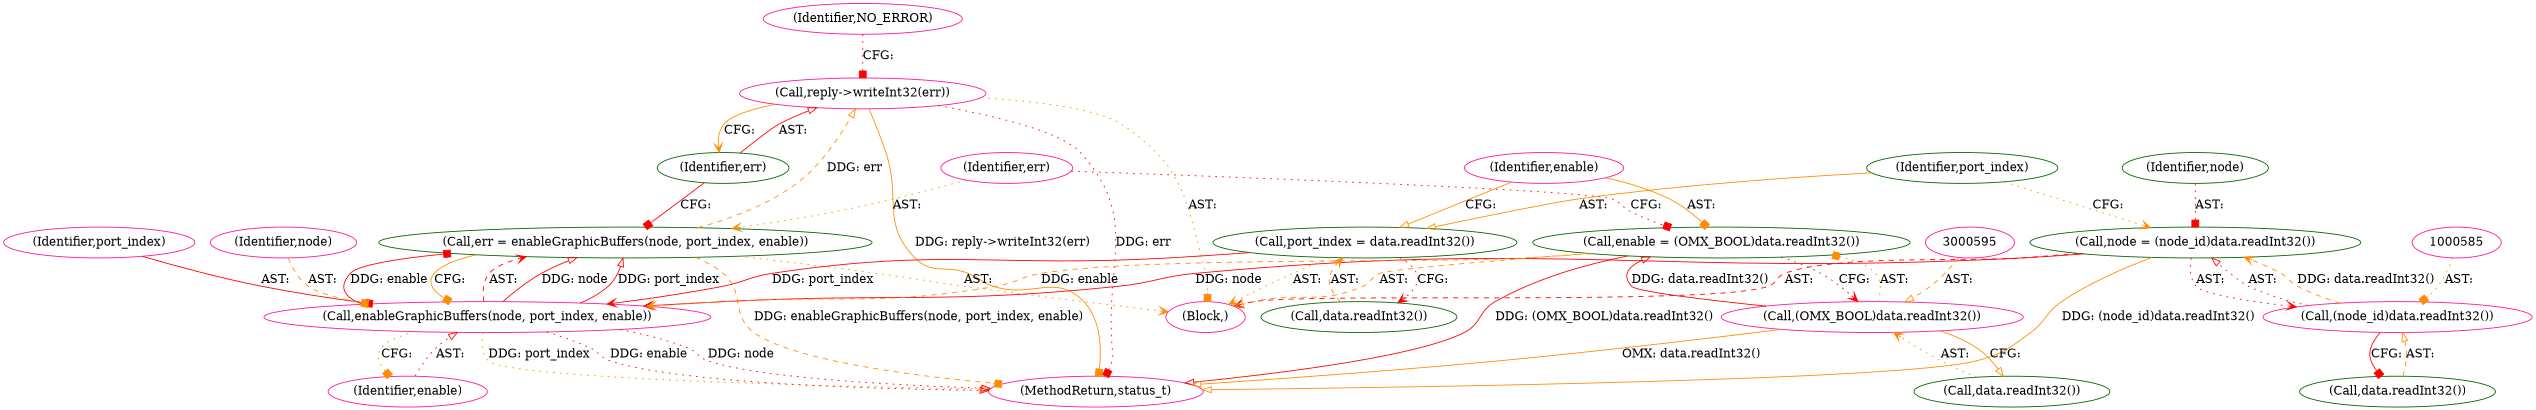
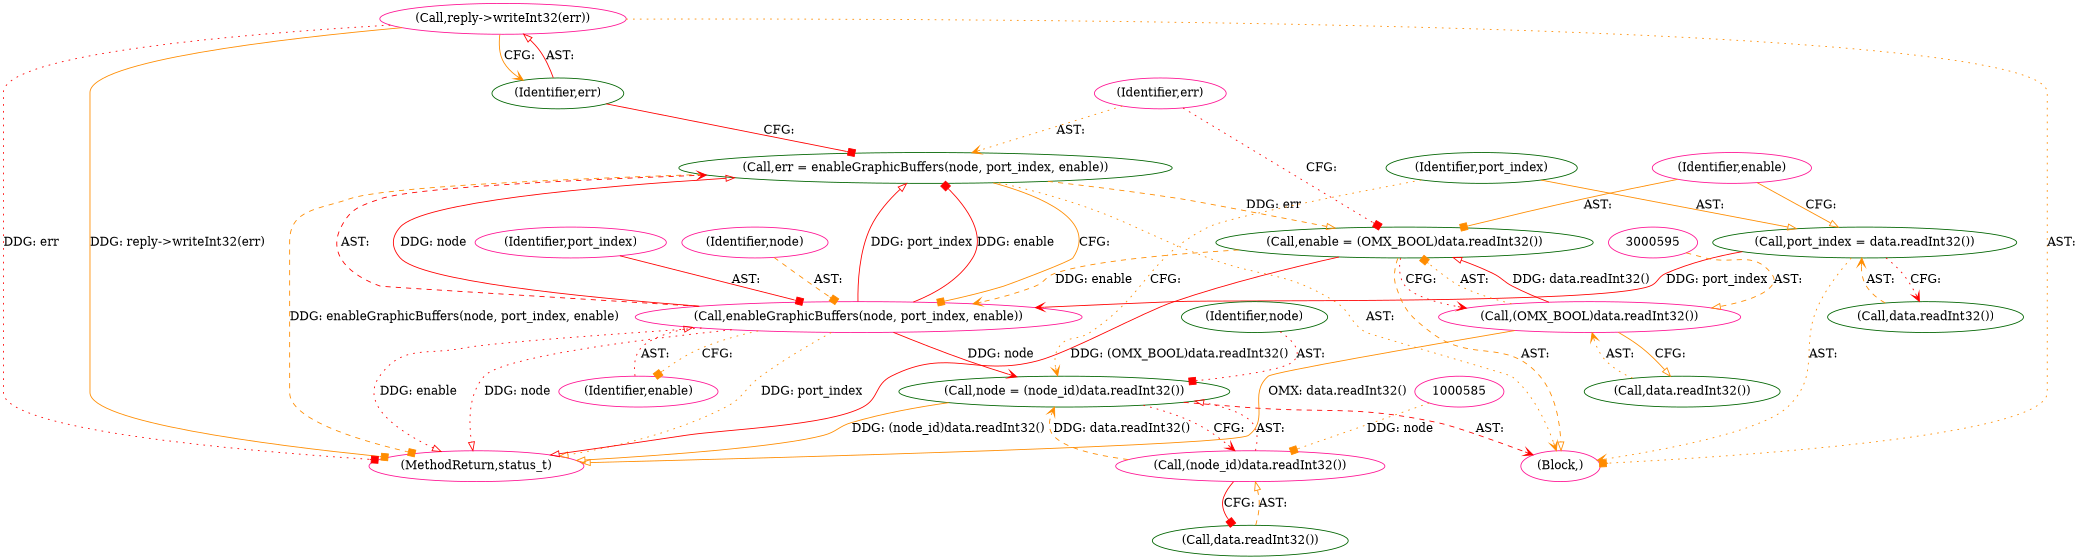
  digraph {
    node [color=deeppink]
    edge [arrowhead=onormal color=darkorange style=dotted]
    n1 [label="(Call,reply->writeInt32(err))"]
    n2 [label="(Block,)"]
    n3 [label="(MethodReturn,status_t)"]
    n4 [color=darkgreen label="(Identifier,err)"]
    n5 [color=darkgreen label="(Call,err = enableGraphicBuffers(node, port_index, enable))"]
    n6 [label="(Call,enableGraphicBuffers(node, port_index, enable))"]
    n7 [label="(Identifier,enable)"]
    n8 [color=darkgreen label="(Call,node = (node_id)data.readInt32())"]
    n9 [label="(Call,(node_id)data.readInt32())"]
    n10 [color=darkgreen label="(Call,data.readInt32())"]
    n11 [color=darkgreen label="(Call,port_index = data.readInt32())"]
    n12 [color=darkgreen label="(Call,data.readInt32())"]
    n13 [color=darkgreen label="(Call,enable = (OMX_BOOL)data.readInt32())"]
    n14 [label="(Call,(OMX_BOOL)data.readInt32())"]
    n15 [color=darkgreen label="(Call,data.readInt32())"]
    n16 [label="(Identifier,enable)"]
    n17 [label="(Identifier,port_index)"]
    n18 [color=darkgreen label="(Identifier,port_index)"]
    n19 [label="(Identifier,err)"]
    n20 [label="(Identifier,node)"]
-   n21 [label="(Identifier,NO_ERROR)"]
    n22 [color=darkgreen label="(Identifier,node)"]
    1000585
    n24 [label=3000595]
    n1 -> n2 [arrowhead=box label="AST: "]
    n1 -> n3 [arrowhead=box label="DDG: reply->writeInt32(err)" style=solid]
    n1 -> n3 [arrowhead=box color=red label="DDG: err"]
    n1 -> n4 [arrowhead=vee label="CFG: " style=solid]
    n4 -> n1 [color=red label="AST: " style=solid]
    n4 -> n5 [arrowhead=box color=red label="CFG: " style=solid]
-   n5 -> n1 [label="DDG: err" style=dashed]
+   n5 -> n13 [label="DDG: err" style=dashed]
    n5 -> n2 [arrowhead=vee label="AST: "]
    n5 -> n3 [arrowhead=box label="DDG: enableGraphicBuffers(node, port_index, enable)" style=dashed]
    n5 -> n6 [arrowhead=box label="CFG: " style=solid]
    n6 -> n3 [label="DDG: port_index"]
    n6 -> n3 [color=red label="DDG: enable"]
    n6 -> n3 [color=red label="DDG: node"]
    n6 -> n5 [arrowhead=vee color=red label="AST: " style=dashed]
    n6 -> n5 [color=red label="DDG: node" style=solid]
    n6 -> n5 [color=red label="DDG: port_index" style=solid]
    n6 -> n5 [arrowhead=box color=red label="DDG: enable" style=solid]
    n6 -> n7 [arrowhead=box label="CFG: "]
    n7 -> n6 [color=red label="AST: "]
    n8 -> n2 [arrowhead=vee color=red label="AST: " style=dashed]
    n8 -> n3 [label="DDG: (node_id)data.readInt32()" style=solid]
-   n8 -> n6 [arrowhead=vee color=red label="DDG: node" style=solid]
-   n8 -> n9 [arrowhead=vee color=red label="AST: "]
+   n6 -> n8 [arrowhead=vee color=red label="DDG: node" style=solid]
+   n8 -> n9 [arrowhead=vee color=red label="CFG: "]
    n9 -> n8 [color=red label="AST: "]
    n9 -> n8 [arrowhead=vee label="DDG: data.readInt32()" style=dashed]
    n9 -> n10 [arrowhead=box color=red label="CFG: " style=solid]
    n10 -> n9 [label="AST: " style=dashed]
    n11 -> n2 [arrowhead=vee label="AST: "]
    n11 -> n6 [arrowhead=vee color=red label="DDG: port_index" style=solid]
    n11 -> n12 [arrowhead=vee color=red label="CFG: "]
    n12 -> n11 [arrowhead=vee label="AST: " style=dashed]
    n13 -> n2 [label="AST: " style=dashed]
    n13 -> n3 [color=red label="DDG: (OMX_BOOL)data.readInt32()" style=solid]
    n13 -> n6 [arrowhead=vee label="DDG: enable" style=dashed]
    n13 -> n14 [arrowhead=vee color=red label="CFG: "]
    n14 -> n3 [label="OMX: data.readInt32()" style=solid]
    n14 -> n13 [arrowhead=box label="AST: "]
    n14 -> n13 [color=red label="DDG: data.readInt32()" style=solid]
    n14 -> n15 [label="CFG: " style=solid]
    n15 -> n14 [arrowhead=vee label="AST: "]
    n16 -> n11 [label="CFG: " style=solid]
    n16 -> n13 [arrowhead=box label="AST: " style=solid]
    n17 -> n6 [arrowhead=box color=red label="AST: " style=solid]
    n18 -> n8 [arrowhead=vee label="CFG: "]
    n18 -> n11 [label="AST: " style=solid]
    n19 -> n5 [arrowhead=vee label="AST: "]
    n19 -> n13 [arrowhead=box color=red label="CFG: "]
    n20 -> n6 [arrowhead=box label="AST: " style=dashed]
-   n21 -> n1 [arrowhead=box color=red label="CFG: "]
    n22 -> n8 [arrowhead=box color=red label="AST: "]
-   1000585 -> n9 [arrowhead=box label="AST: "]
+   1000585 -> n9 [arrowhead=box label="DDG: node"]
    n24 -> n14 [label="AST: " style=dashed]
  }
